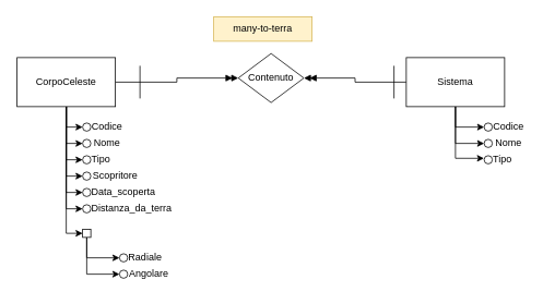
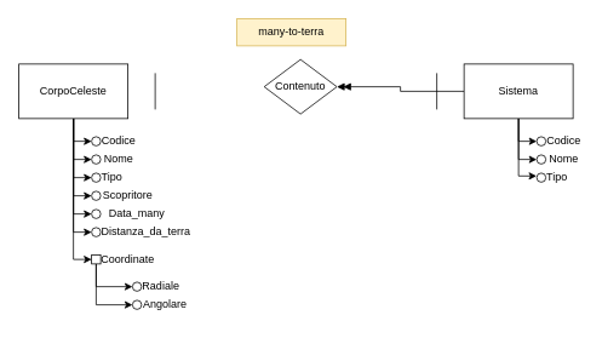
  <mxCell id="0" />
  <mxCell id="1" parent="0" />
  <mxCell id="2" style="edgeStyle=orthogonalEdgeStyle;rounded=0;orthogonalLoop=1;jettySize=auto;html=1;entryX=0;entryY=0.5;entryDx=0;entryDy=0;" edge="1" parent="1" source="5" target="6"><mxGeometry relative="1" as="geometry" /></mxCell>
  <mxCell id="3" style="edgeStyle=orthogonalEdgeStyle;rounded=0;orthogonalLoop=1;jettySize=auto;html=1;entryX=0;entryY=0.5;entryDx=0;entryDy=0;" edge="1" parent="1" source="5" target="8"><mxGeometry relative="1" as="geometry" /></mxCell>
  <mxCell id="4" style="edgeStyle=orthogonalEdgeStyle;rounded=0;orthogonalLoop=1;jettySize=auto;html=1;entryX=1;entryY=0.5;entryDx=0;entryDy=0;endArrow=doubleBlock;endFill=1;" edge="1" parent="1" source="5" target="13"><mxGeometry relative="1" as="geometry" /></mxCell>
- <mxCell id="5" value="Sistema" style="rounded=0;whiteSpace=wrap;html=1;" vertex="1" parent="1"><mxGeometry x="495" y="70" width="120" height="60" as="geometry" /></mxCell>
+ <mxCell id="5" value="Sistema" style="rounded=0;whiteSpace=wrap;html=1;" vertex="1" parent="1"><mxGeometry x="510" y="70" width="120" height="60" as="geometry" /></mxCell>
  <mxCell id="6" value="" style="ellipse;whiteSpace=wrap;html=1;aspect=fixed;" vertex="1" parent="1"><mxGeometry x="590" y="150" width="10" height="10" as="geometry" /></mxCell>
  <mxCell id="7" value="Codice" style="text;html=1;align=center;verticalAlign=middle;whiteSpace=wrap;rounded=0;" vertex="1" parent="1"><mxGeometry x="600" y="140" width="40" height="30" as="geometry" /></mxCell>
  <mxCell id="8" value="" style="ellipse;whiteSpace=wrap;html=1;aspect=fixed;" vertex="1" parent="1"><mxGeometry x="590" y="170" width="10" height="10" as="geometry" /></mxCell>
  <mxCell id="9" value="Nome" style="text;html=1;align=center;verticalAlign=middle;whiteSpace=wrap;rounded=0;" vertex="1" parent="1"><mxGeometry x="605" y="160" width="30" height="30" as="geometry" /></mxCell>
  <mxCell id="10" value="" style="ellipse;whiteSpace=wrap;html=1;aspect=fixed;" vertex="1" parent="1"><mxGeometry x="590" y="190" width="10" height="10" as="geometry" /></mxCell>
  <mxCell id="11" value="Tipo" style="text;html=1;align=center;verticalAlign=middle;whiteSpace=wrap;rounded=0;" vertex="1" parent="1"><mxGeometry x="600" y="180" width="25" height="30" as="geometry" /></mxCell>
  <mxCell id="12" style="edgeStyle=orthogonalEdgeStyle;rounded=0;orthogonalLoop=1;jettySize=auto;html=1;entryX=-0.019;entryY=0.324;entryDx=0;entryDy=0;entryPerimeter=0;" edge="1" parent="1" source="5" target="10"><mxGeometry relative="1" as="geometry" /></mxCell>
  <mxCell id="13" value="Contenuto" style="rhombus;whiteSpace=wrap;html=1;" vertex="1" parent="1"><mxGeometry x="290" y="65" width="80" height="60" as="geometry" /></mxCell>
  <mxCell id="14" style="edgeStyle=orthogonalEdgeStyle;rounded=0;orthogonalLoop=1;jettySize=auto;html=1;entryX=0;entryY=0.5;entryDx=0;entryDy=0;" edge="1" parent="1" source="22" target="23"><mxGeometry relative="1" as="geometry" /></mxCell>
  <mxCell id="15" style="edgeStyle=orthogonalEdgeStyle;rounded=0;orthogonalLoop=1;jettySize=auto;html=1;entryX=0;entryY=0.5;entryDx=0;entryDy=0;" edge="1" parent="1" source="22" target="25"><mxGeometry relative="1" as="geometry" /></mxCell>
  <mxCell id="16" style="edgeStyle=orthogonalEdgeStyle;rounded=0;orthogonalLoop=1;jettySize=auto;html=1;entryX=0;entryY=0.5;entryDx=0;entryDy=0;" edge="1" parent="1" source="22" target="27"><mxGeometry relative="1" as="geometry" /></mxCell>
  <mxCell id="17" style="edgeStyle=orthogonalEdgeStyle;rounded=0;orthogonalLoop=1;jettySize=auto;html=1;entryX=0;entryY=0.5;entryDx=0;entryDy=0;" edge="1" parent="1" source="22" target="29"><mxGeometry relative="1" as="geometry" /></mxCell>
  <mxCell id="18" style="edgeStyle=orthogonalEdgeStyle;rounded=0;orthogonalLoop=1;jettySize=auto;html=1;entryX=0;entryY=0.5;entryDx=0;entryDy=0;" edge="1" parent="1" source="22" target="31"><mxGeometry relative="1" as="geometry" /></mxCell>
  <mxCell id="19" style="edgeStyle=orthogonalEdgeStyle;rounded=0;orthogonalLoop=1;jettySize=auto;html=1;entryX=0;entryY=0.5;entryDx=0;entryDy=0;" edge="1" parent="1" source="22" target="33"><mxGeometry relative="1" as="geometry" /></mxCell>
  <mxCell id="20" style="edgeStyle=orthogonalEdgeStyle;rounded=0;orthogonalLoop=1;jettySize=auto;html=1;entryX=0;entryY=0.5;entryDx=0;entryDy=0;" edge="1" parent="1" source="22" target="37"><mxGeometry relative="1" as="geometry" /></mxCell>
- <mxCell id="21" style="edgeStyle=orthogonalEdgeStyle;rounded=0;orthogonalLoop=1;jettySize=auto;html=1;entryX=0;entryY=0.5;entryDx=0;entryDy=0;endArrow=doubleBlock;endFill=1;" edge="1" parent="1" source="22" target="13"><mxGeometry relative="1" as="geometry" /></mxCell>
  <mxCell id="22" value="CorpoCeleste" style="rounded=0;whiteSpace=wrap;html=1;" vertex="1" parent="1"><mxGeometry x="20" y="70" width="120" height="60" as="geometry" /></mxCell>
  <mxCell id="23" value="" style="ellipse;whiteSpace=wrap;html=1;aspect=fixed;" vertex="1" parent="1"><mxGeometry x="100" y="150" width="10" height="10" as="geometry" /></mxCell>
  <mxCell id="24" value="Codice" style="text;html=1;align=center;verticalAlign=middle;whiteSpace=wrap;rounded=0;" vertex="1" parent="1"><mxGeometry x="110" y="140" width="40" height="30" as="geometry" /></mxCell>
  <mxCell id="25" value="" style="ellipse;whiteSpace=wrap;html=1;aspect=fixed;" vertex="1" parent="1"><mxGeometry x="100" y="170" width="10" height="10" as="geometry" /></mxCell>
  <mxCell id="26" value="Nome" style="text;html=1;align=center;verticalAlign=middle;whiteSpace=wrap;rounded=0;" vertex="1" parent="1"><mxGeometry x="115" y="160" width="30" height="30" as="geometry" /></mxCell>
  <mxCell id="27" value="" style="ellipse;whiteSpace=wrap;html=1;aspect=fixed;" vertex="1" parent="1"><mxGeometry x="100" y="190" width="10" height="10" as="geometry" /></mxCell>
  <mxCell id="28" value="Tipo" style="text;html=1;align=center;verticalAlign=middle;whiteSpace=wrap;rounded=0;" vertex="1" parent="1"><mxGeometry x="110" y="180" width="25" height="30" as="geometry" /></mxCell>
  <mxCell id="29" value="" style="ellipse;whiteSpace=wrap;html=1;aspect=fixed;" vertex="1" parent="1"><mxGeometry x="100" y="250" width="10" height="10" as="geometry" /></mxCell>
  <mxCell id="30" value="Distanza_da_terra" style="text;html=1;align=center;verticalAlign=middle;whiteSpace=wrap;rounded=0;" vertex="1" parent="1"><mxGeometry x="110" y="240" width="100" height="30" as="geometry" /></mxCell>
  <mxCell id="31" value="" style="ellipse;whiteSpace=wrap;html=1;aspect=fixed;" vertex="1" parent="1"><mxGeometry x="100" y="210" width="10" height="10" as="geometry" /></mxCell>
  <mxCell id="32" value="Scopritore" style="text;html=1;align=center;verticalAlign=middle;whiteSpace=wrap;rounded=0;" vertex="1" parent="1"><mxGeometry x="110" y="200" width="60" height="30" as="geometry" /></mxCell>
  <mxCell id="33" value="" style="ellipse;whiteSpace=wrap;html=1;aspect=fixed;" vertex="1" parent="1"><mxGeometry x="100" y="230" width="10" height="10" as="geometry" /></mxCell>
- <mxCell id="34" value="Data_scoperta" style="text;html=1;align=center;verticalAlign=middle;whiteSpace=wrap;rounded=0;" vertex="1" parent="1"><mxGeometry x="110" y="220" width="80" height="30" as="geometry" /></mxCell>
+ <mxCell id="34" value="Data_many" style="text;html=1;align=center;verticalAlign=middle;whiteSpace=wrap;rounded=0;" vertex="1" parent="1"><mxGeometry x="110" y="220" width="80" height="30" as="geometry" /></mxCell>
  <mxCell id="35" style="edgeStyle=orthogonalEdgeStyle;rounded=0;orthogonalLoop=1;jettySize=auto;html=1;entryX=0;entryY=0.5;entryDx=0;entryDy=0;" edge="1" parent="1" source="37" target="39"><mxGeometry relative="1" as="geometry"><mxPoint x="140" y="310" as="targetPoint" /><Array as="points"><mxPoint x="105" y="315" /></Array></mxGeometry></mxCell>
  <mxCell id="36" style="edgeStyle=orthogonalEdgeStyle;rounded=0;orthogonalLoop=1;jettySize=auto;html=1;entryX=0;entryY=0.5;entryDx=0;entryDy=0;" edge="1" parent="1" source="37" target="40"><mxGeometry relative="1" as="geometry"><Array as="points"><mxPoint x="105" y="335" /></Array></mxGeometry></mxCell>
  <mxCell id="37" value="" style="whiteSpace=wrap;html=1;aspect=fixed;" vertex="1" parent="1"><mxGeometry x="100" y="280" width="10" height="10" as="geometry" /></mxCell>
+ <mxCell id="38" value="Coordinate" style="text;html=1;align=center;verticalAlign=middle;whiteSpace=wrap;rounded=0;" vertex="1" parent="1"><mxGeometry x="110" y="270" width="60" height="30" as="geometry" /></mxCell>
  <mxCell id="39" value="" style="ellipse;whiteSpace=wrap;html=1;aspect=fixed;" vertex="1" parent="1"><mxGeometry x="145" y="310" width="10" height="10" as="geometry" /></mxCell>
  <mxCell id="40" value="" style="ellipse;whiteSpace=wrap;html=1;aspect=fixed;" vertex="1" parent="1"><mxGeometry x="145" y="330" width="10" height="10" as="geometry" /></mxCell>
  <mxCell id="41" value="Angolare" style="text;html=1;align=center;verticalAlign=middle;whiteSpace=wrap;rounded=0;" vertex="1" parent="1"><mxGeometry x="156.25" y="320" width="49.75" height="30" as="geometry" /></mxCell>
  <mxCell id="42" value="Radiale" style="text;html=1;align=center;verticalAlign=middle;whiteSpace=wrap;rounded=0;" vertex="1" parent="1"><mxGeometry x="156.25" y="300" width="41" height="30" as="geometry" /></mxCell>
  <mxCell id="43" value="" style="endArrow=none;html=1;rounded=0;" edge="1" parent="1"><mxGeometry width="50" height="50" relative="1" as="geometry"><mxPoint x="480" y="120" as="sourcePoint" /><mxPoint x="480" y="80" as="targetPoint" /></mxGeometry></mxCell>
  <mxCell id="44" value="" style="endArrow=none;html=1;rounded=0;" edge="1" parent="1"><mxGeometry width="50" height="50" relative="1" as="geometry"><mxPoint x="170" y="120" as="sourcePoint" /><mxPoint x="170" y="80" as="targetPoint" /></mxGeometry></mxCell>
  <mxCell id="45" value="many-to-terra" style="text;html=1;align=center;verticalAlign=middle;whiteSpace=wrap;rounded=0;fillColor=#fff2cc;strokeColor=#d6b656;" vertex="1" parent="1"><mxGeometry x="260" y="20" width="120" height="30" as="geometry" /></mxCell>
